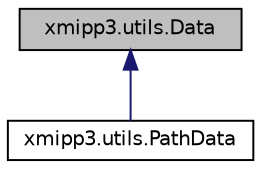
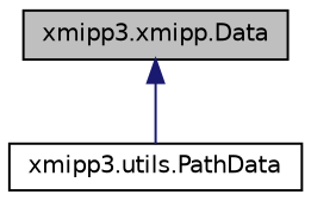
  digraph {
    node [color=black fontname=Helvetica fontsize=10 shape=record style=filled]
-   n1 [fillcolor=grey75 fontcolor=black height=0.2 label="xmipp3.utils.Data" width=0.4]
+   n1 [fillcolor=grey75 fontcolor=black height=0.2 label="xmipp3.xmipp.Data" width=0.4]
    n2 [fillcolor=white height=0.2 label="xmipp3.utils.PathData" width=0.4]
    n1 -> n2 [color=midnightblue dir=back fontname=Helvetica fontsize=10 labelfontname=Helvetica labelfontsize=10 style=solid]
  }
